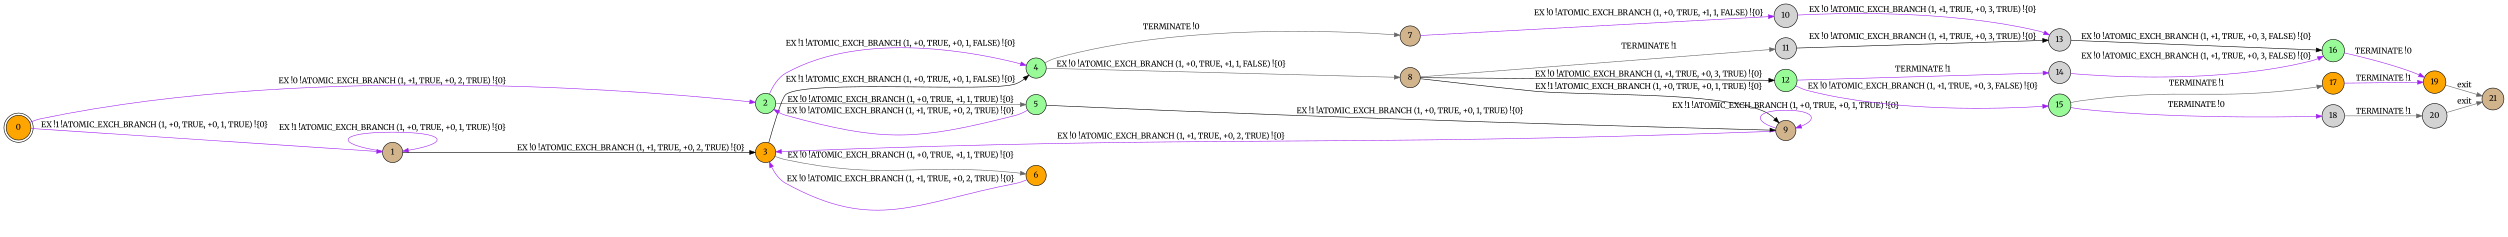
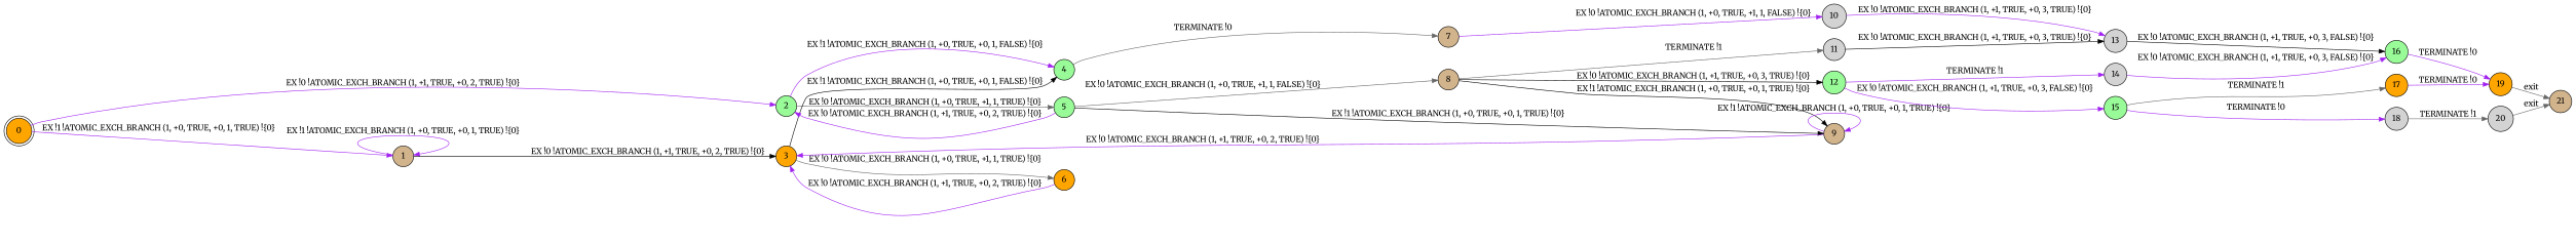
  digraph {
    fontname=Merriweather
    rankdir=LR
    node [fillcolor=palegreen fontname=Merriweather shape=circle style=filled]
    edge [color=purple fontname=Merriweather]
    0 [fillcolor=orange peripheries=2]
    1 [fillcolor=tan]
    2
    3 [fillcolor=orange]
    4
    5
    6 [fillcolor=orange]
    7 [fillcolor=tan]
    8 [fillcolor=tan]
    9 [fillcolor=tan]
    10 [fillcolor=lightgrey]
    11 [fillcolor=lightgrey]
    12
    13 [fillcolor=lightgrey]
    14 [fillcolor=lightgrey]
    15
    16
    17 [fillcolor=orange]
    18 [fillcolor=lightgrey]
    19 [fillcolor=orange]
    20 [fillcolor=lightgrey]
    21 [fillcolor=tan]
    0 -> 1 [label="EX !1 !ATOMIC_EXCH_BRANCH (1, +0, TRUE, +0, 1, TRUE) !{0}"]
    0 -> 2 [label="EX !0 !ATOMIC_EXCH_BRANCH (1, +1, TRUE, +0, 2, TRUE) !{0}"]
    1 -> 1 [label="EX !1 !ATOMIC_EXCH_BRANCH (1, +0, TRUE, +0, 1, TRUE) !{0}"]
    1 -> 3 [color=black label="EX !0 !ATOMIC_EXCH_BRANCH (1, +1, TRUE, +0, 2, TRUE) !{0}"]
    2 -> 4 [label="EX !1 !ATOMIC_EXCH_BRANCH (1, +0, TRUE, +0, 1, FALSE) !{0}"]
    2 -> 5 [color=gray40 label="EX !0 !ATOMIC_EXCH_BRANCH (1, +0, TRUE, +1, 1, TRUE) !{0}"]
    3 -> 4 [color=black label="EX !1 !ATOMIC_EXCH_BRANCH (1, +0, TRUE, +0, 1, FALSE) !{0}"]
    3 -> 6 [color=gray40 label="EX !0 !ATOMIC_EXCH_BRANCH (1, +0, TRUE, +1, 1, TRUE) !{0}"]
    4 -> 7 [color=gray40 label="TERMINATE !0"]
-   4 -> 8 [color=gray40 label="EX !0 !ATOMIC_EXCH_BRANCH (1, +0, TRUE, +1, 1, FALSE) !{0}"]
+   5 -> 8 [color=gray40 label="EX !0 !ATOMIC_EXCH_BRANCH (1, +0, TRUE, +1, 1, FALSE) !{0}"]
    5 -> 2 [label="EX !0 !ATOMIC_EXCH_BRANCH (1, +1, TRUE, +0, 2, TRUE) !{0}"]
    5 -> 9 [color=black label="EX !1 !ATOMIC_EXCH_BRANCH (1, +0, TRUE, +0, 1, TRUE) !{0}"]
    6 -> 3 [label="EX !0 !ATOMIC_EXCH_BRANCH (1, +1, TRUE, +0, 2, TRUE) !{0}"]
    7 -> 10 [label="EX !0 !ATOMIC_EXCH_BRANCH (1, +0, TRUE, +1, 1, FALSE) !{0}"]
    8 -> 9 [color=black label="EX !1 !ATOMIC_EXCH_BRANCH (1, +0, TRUE, +0, 1, TRUE) !{0}"]
    8 -> 11 [color=gray40 label="TERMINATE !1"]
    8 -> 12 [color=black label="EX !0 !ATOMIC_EXCH_BRANCH (1, +1, TRUE, +0, 3, TRUE) !{0}"]
    9 -> 3 [label="EX !0 !ATOMIC_EXCH_BRANCH (1, +1, TRUE, +0, 2, TRUE) !{0}"]
    9 -> 9 [label="EX !1 !ATOMIC_EXCH_BRANCH (1, +0, TRUE, +0, 1, TRUE) !{0}"]
    10 -> 13 [label="EX !0 !ATOMIC_EXCH_BRANCH (1, +1, TRUE, +0, 3, TRUE) !{0}"]
    11 -> 13 [color=black label="EX !0 !ATOMIC_EXCH_BRANCH (1, +1, TRUE, +0, 3, TRUE) !{0}"]
    12 -> 14 [label="TERMINATE !1"]
    12 -> 15 [label="EX !0 !ATOMIC_EXCH_BRANCH (1, +1, TRUE, +0, 3, FALSE) !{0}"]
    13 -> 16 [color=black label="EX !0 !ATOMIC_EXCH_BRANCH (1, +1, TRUE, +0, 3, FALSE) !{0}"]
    14 -> 16 [label="EX !0 !ATOMIC_EXCH_BRANCH (1, +1, TRUE, +0, 3, FALSE) !{0}"]
    15 -> 17 [color=gray40 label="TERMINATE !1"]
    15 -> 18 [label="TERMINATE !0"]
    16 -> 19 [label="TERMINATE !0"]
-   17 -> 19 [label="TERMINATE !1"]
+   17 -> 19 [label="TERMINATE !0"]
    18 -> 20 [color=gray40 label="TERMINATE !1"]
    19 -> 21 [color=gray40 label=exit]
    20 -> 21 [color=gray40 label=exit]
  }
